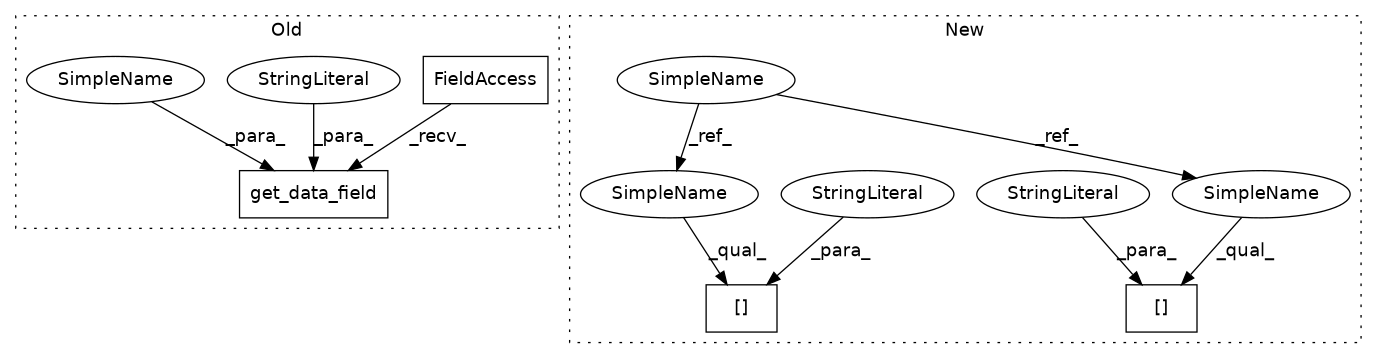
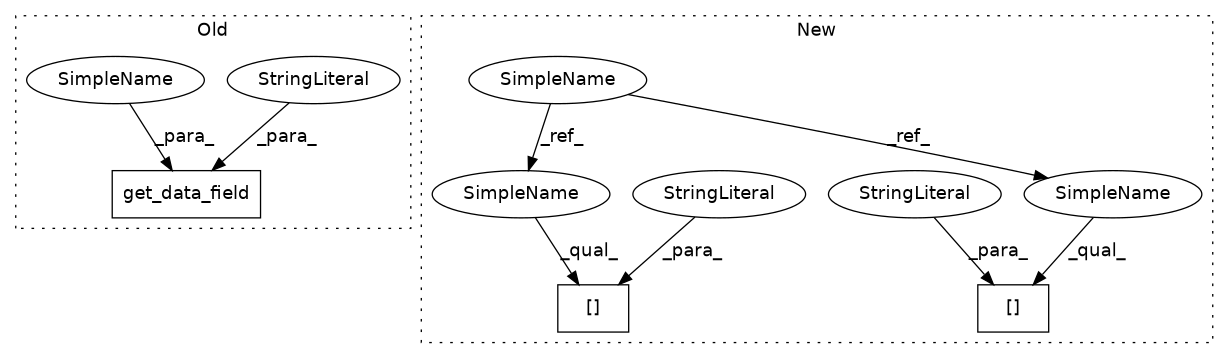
  digraph {
    fontname="DejaVu Sans"
    node [a=42 l=6 shape=ellipse fontname="DejaVu Sans"]
    edge [fontname="DejaVu Sans"]
    n1 [a=32 l="15,1" label=get_data_field s="4645,4676" shape=box]
-   n2 [a=22 l=20 label=FieldAccess s=4624 shape=box]
    n3 [a=45 l=9 label=StringLiteral s=4667]
    n4 [label=SimpleName s=4660]
    n5 [a=2 l="7,1" label="[]" s="4155,4171" shape=box]
    n6 [label=SimpleName s=1786]
    n7 [a=2 l="7,1" label="[]" s="4173,4188" shape=box]
    n8 [a=45 l=8 label=StringLiteral s=4180]
    n9 [a=45 l=9 label=StringLiteral s=4162]
    n10 [label=SimpleName s=4155]
    n11 [label=SimpleName s=4173]
    subgraph cluster_1 {
      label=Old
      style=dotted
      n1
-     n2
      n3
      n4
    }
    subgraph cluster_2 {
      label=New
      style=dotted
      n5
      n6
      n7
      n8
      n9
      n10
      n11
    }
-   n2 -> n1 [label=_recv_]
    n3 -> n1 [label=_para_]
    n4 -> n1 [label=_para_]
    n6 -> n10 [label=_ref_]
    n6 -> n11 [label=_ref_]
    n8 -> n7 [label=_para_]
    n9 -> n5 [label=_para_]
    n10 -> n5 [label=_qual_]
    n11 -> n7 [label=_qual_]
  }
